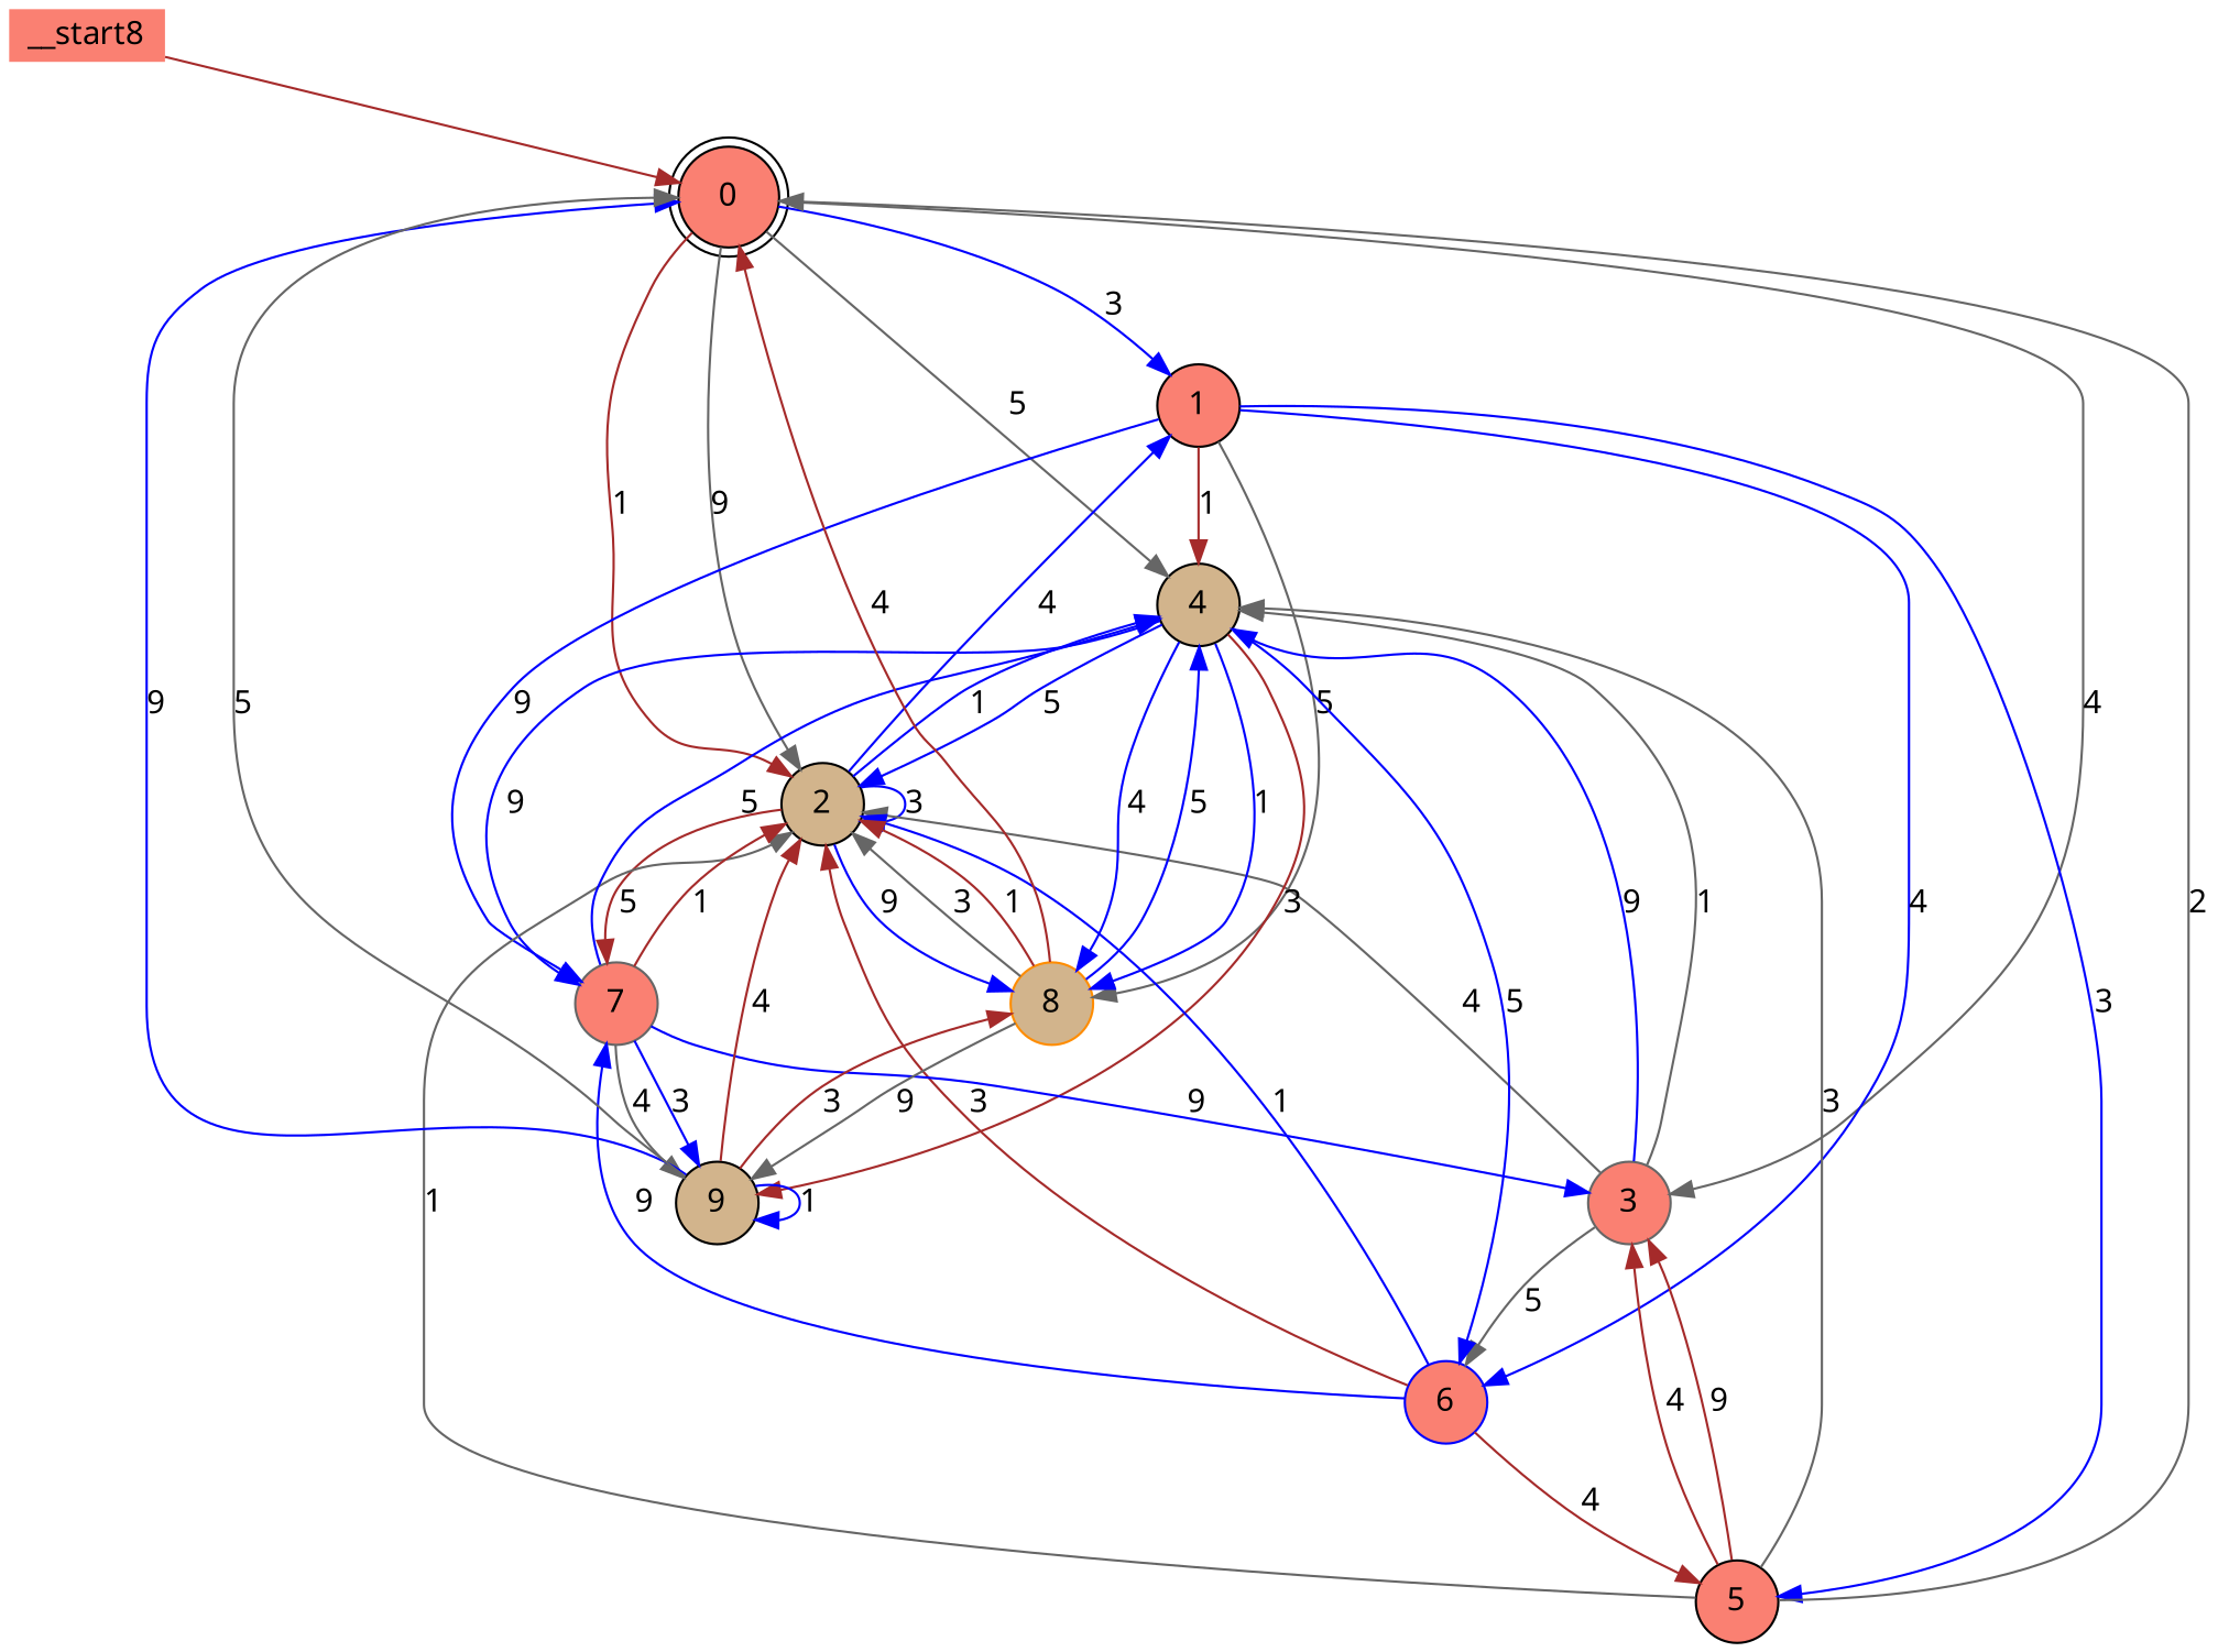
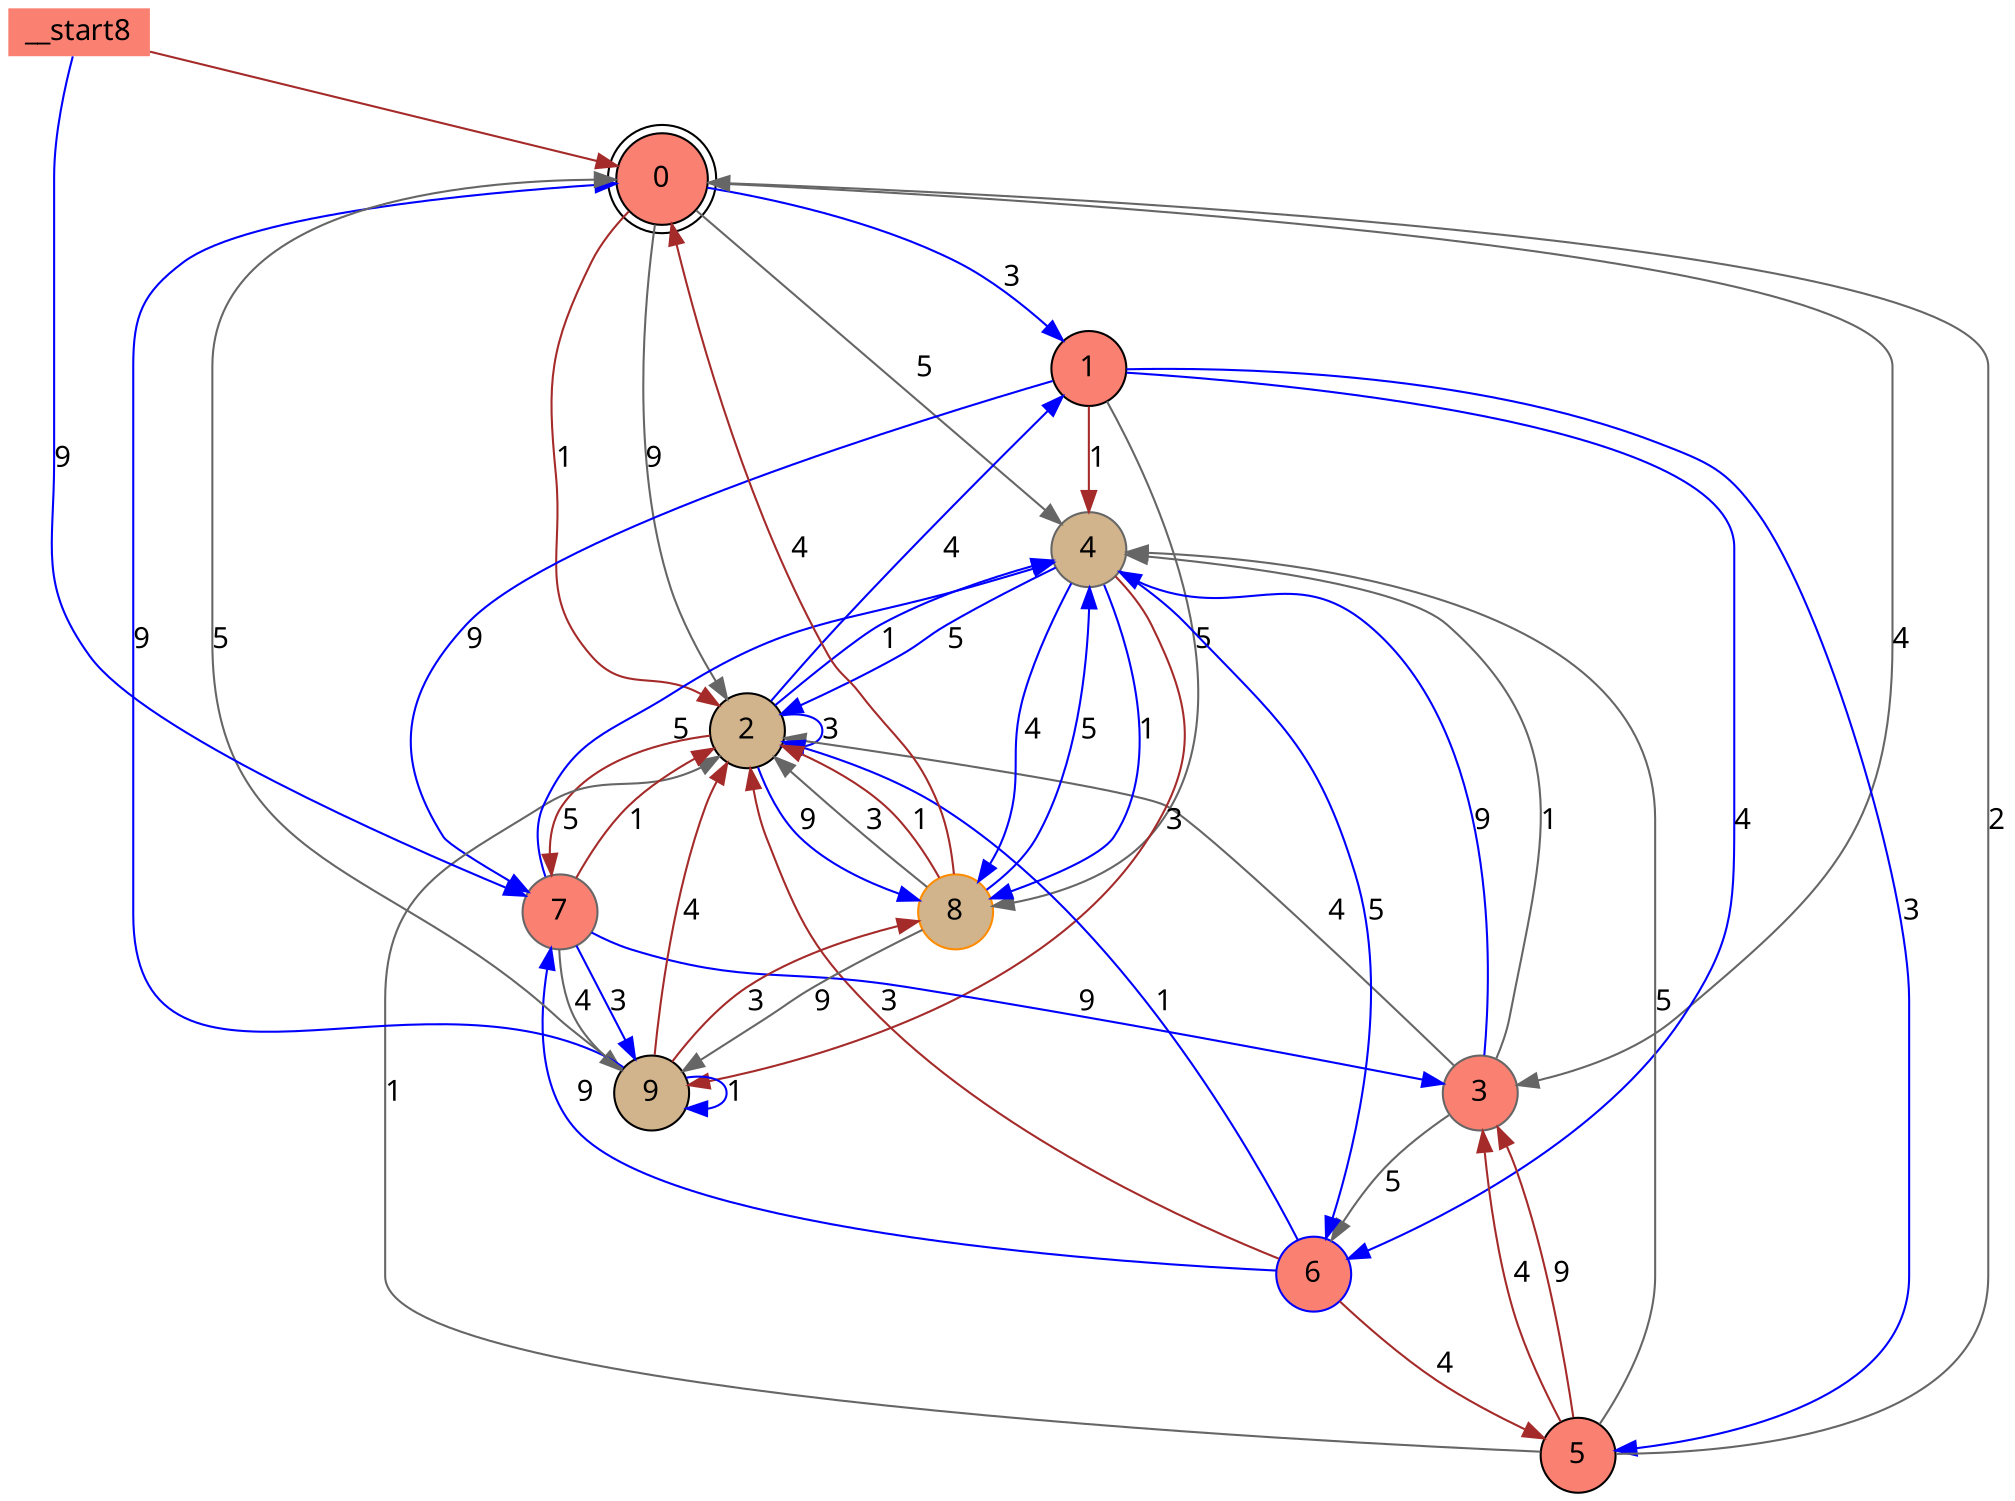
  digraph {
    fontname="Noto Sans"
    node [color=black fillcolor=salmon fontname="Noto Sans" shape=circle style=filled]
    edge [color=blue fontname="Noto Sans"]
    n1 [label=0 shape=doublecircle]
    n2 [label=1]
    n3 [fillcolor=tan label=2]
    n4 [color=gray40 label=3]
-   n5 [fillcolor=tan label=4]
+   n5 [color=gray40 fillcolor=tan label=4]
    n6 [label=5]
    n7 [color=blue label=6]
    n8 [color=gray40 label=7]
    n9 [color=darkorange fillcolor=tan label=8]
    n10 [fillcolor=tan label=9]
    n11 [color=gray40 height=0 label=__start8 shape=none width=0]
    n1 -> n2 [label=3]
    n1 -> n3 [color=brown label=1]
    n1 -> n3 [color=gray40 label=9]
    n1 -> n4 [color=gray40 label=4]
    n1 -> n5 [color=gray40 label=5]
    n2 -> n5 [color=brown label=1]
    n2 -> n6 [label=3]
    n2 -> n7 [label=4]
    n2 -> n8 [label=9]
    n2 -> n9 [color=gray40 label=5]
    n3 -> n2 [label=4]
    n3 -> n3 [label=3]
    n3 -> n5 [label=1]
    n3 -> n8 [color=brown label=5]
    n3 -> n9 [label=9]
    n4 -> n3 [color=gray40 label=4]
    n4 -> n5 [color=gray40 label=1]
    n4 -> n5 [label=9]
    n4 -> n7 [color=gray40 label=5]
    n5 -> n3 [label=5]
    n5 -> n7 [label=5]
-   n5 -> n8 [label=9]
+   n11 -> n8 [label=9]
    n5 -> n9 [label=1]
    n5 -> n9 [label=4]
    n5 -> n10 [color=brown label=3]
    n6 -> n1 [color=gray40 label=2]
    n6 -> n3 [color=gray40 label=1]
    n6 -> n4 [color=brown label=4]
    n6 -> n4 [color=brown label=9]
-   n6 -> n5 [color=gray40 label=3]
+   n6 -> n5 [color=gray40 label=5]
    n7 -> n3 [color=brown label=3]
    n7 -> n3 [label=1]
    n7 -> n6 [color=brown label=4]
    n7 -> n8 [label=9]
    n8 -> n3 [color=brown label=1]
    n8 -> n4 [label=9]
    n8 -> n5 [label=5]
    n8 -> n10 [label=3]
    n8 -> n10 [color=gray40 label=4]
    n9 -> n1 [color=brown label=4]
    n9 -> n3 [color=gray40 label=3]
    n9 -> n3 [color=brown label=1]
    n9 -> n5 [label=5]
    n9 -> n10 [color=gray40 label=9]
    n10 -> n1 [label=9]
    n10 -> n1 [color=gray40 label=5]
    n10 -> n3 [color=brown label=4]
    n10 -> n9 [color=brown label=3]
    n10 -> n10 [label=1]
    n11 -> n1 [color=brown]
  }
